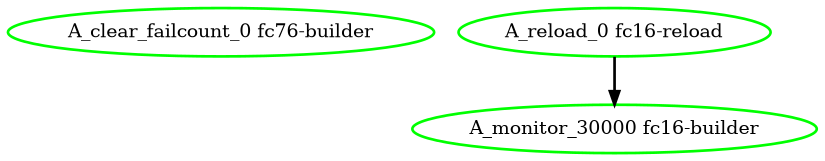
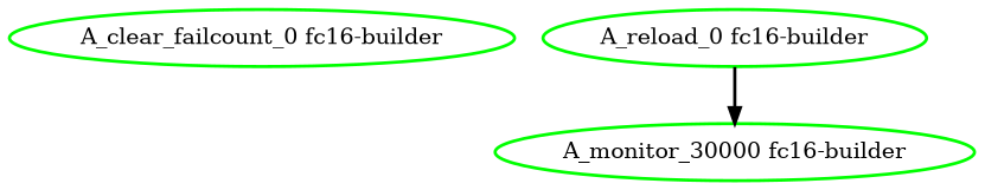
  digraph {
    node [color=green fontcolor=black style=bold]
-   "A_clear_failcount_0 fc16-builder" [label="A_clear_failcount_0 fc76-builder"]
+   "A_clear_failcount_0 fc16-builder"
    "A_monitor_30000 fc16-builder"
-   "A_reload_0 fc16-builder" [label="A_reload_0 fc16-reload"]
+   "A_reload_0 fc16-builder"
    "A_reload_0 fc16-builder" -> "A_monitor_30000 fc16-builder" [style=bold]
  }
